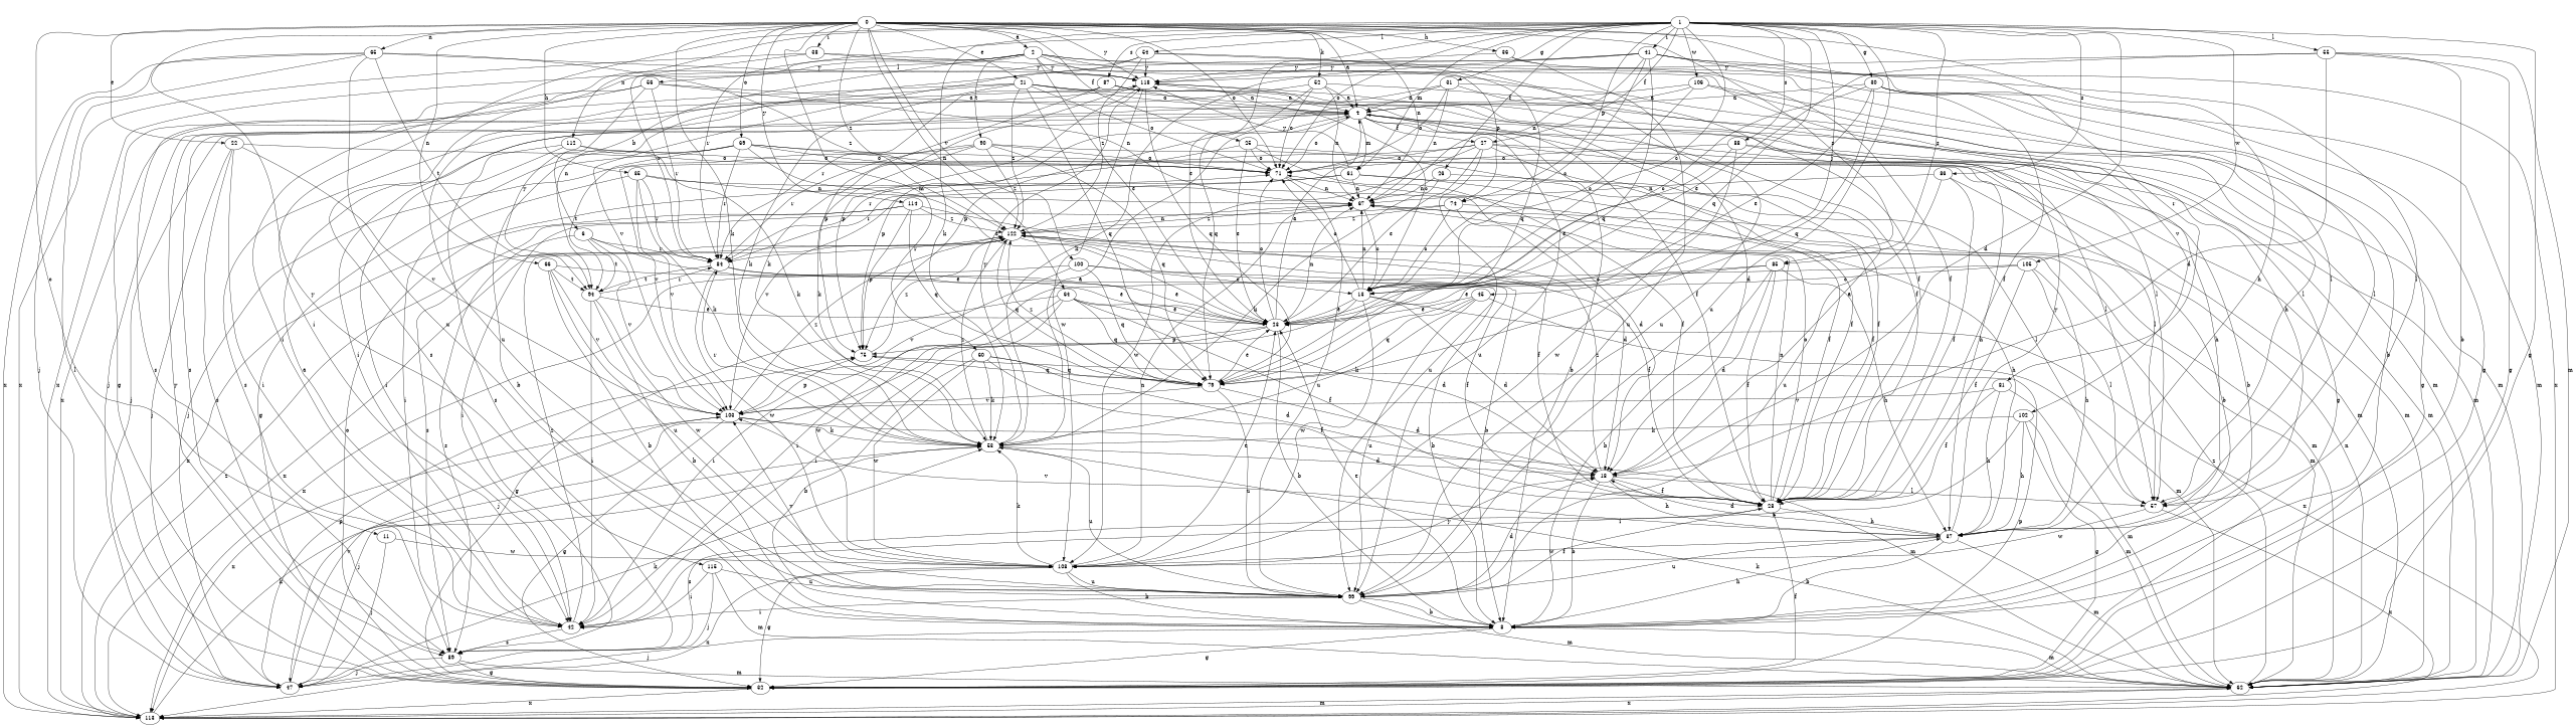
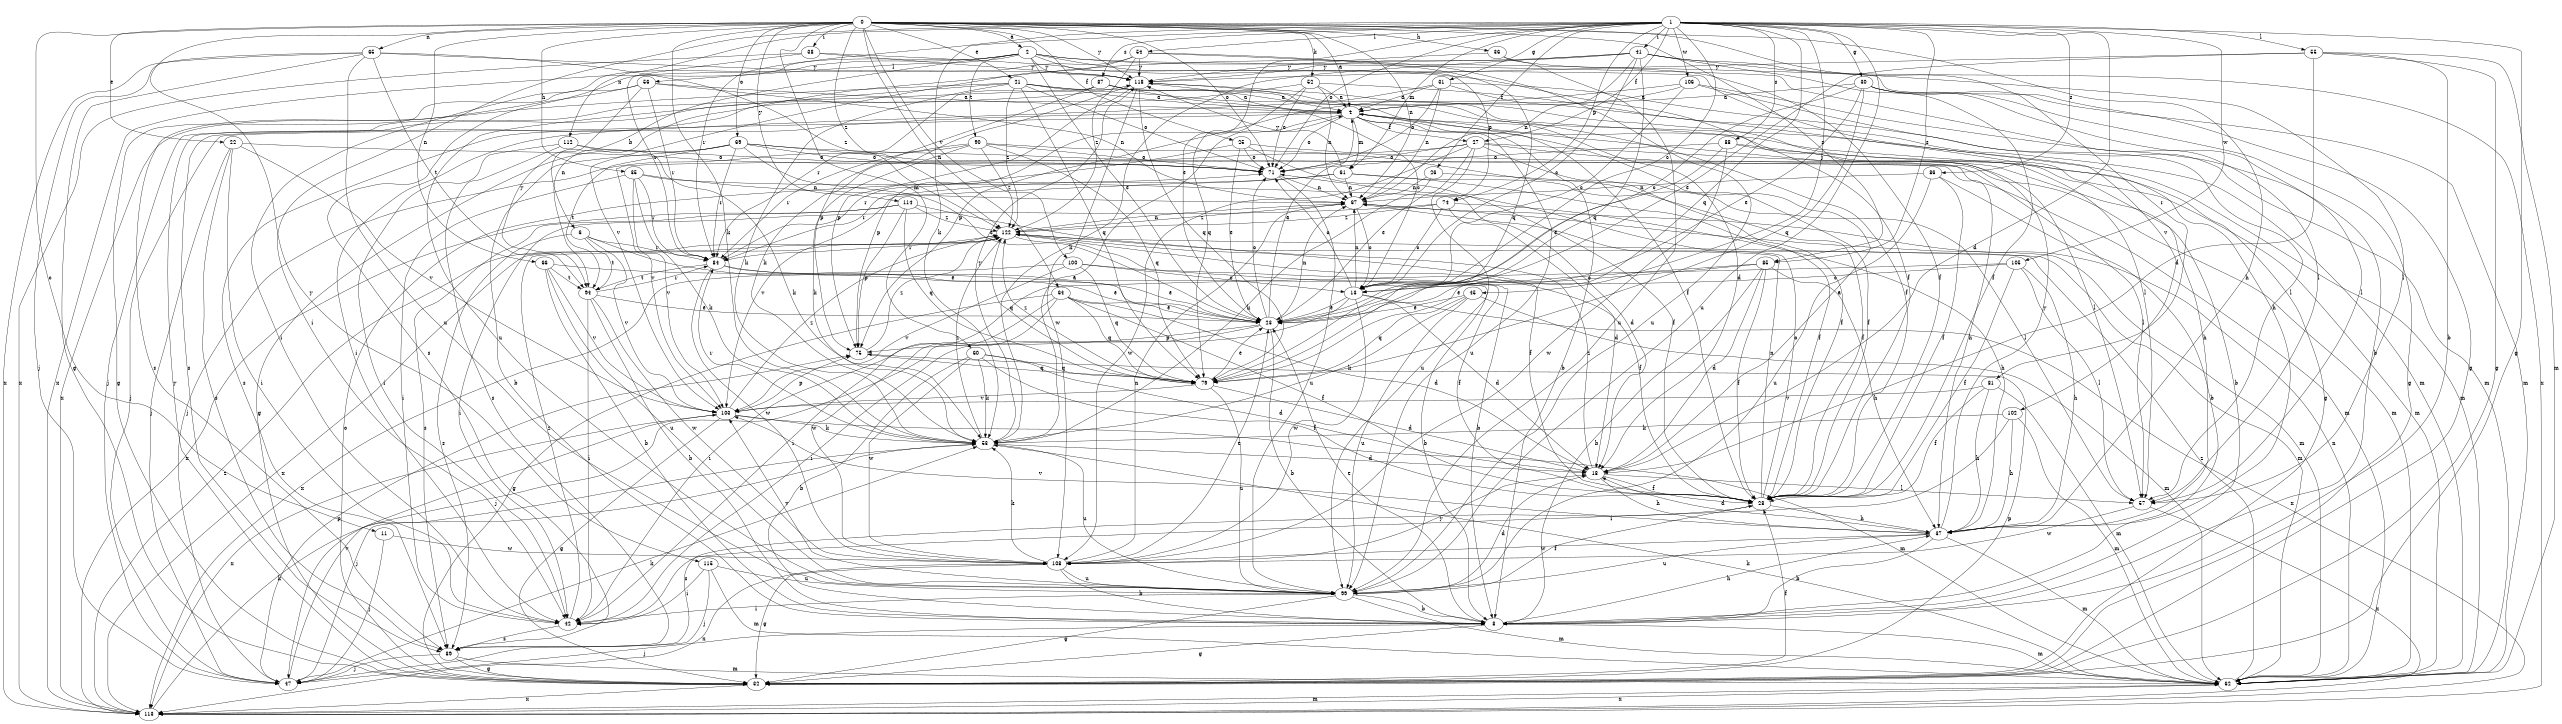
  strict digraph {
    0
    2
    4
    11
    21
    22
    25
    35
    36
    37
    38
    52
    53
    60
    64
    65
    66
    67
    69
    71
    81
    85
    100
    114
    115
    118
    122
    23
    32
    42
    74
    6
    56
    57
    90
    102
    113
    27
    61
    99
    8
    47
    62
    75
    89
    108
    18
    79
    28
    103
    84
    94
    13
    1
    26
    30
    31
    41
    45
    54
    55
    86
    87
    88
    105
    106
    112
    0 -> 2 [label=a]
    0 -> 4 [label=a]
    0 -> 11 [label=c]
    0 -> 21 [label=e]
    0 -> 22 [label=e]
    0 -> 25 [label=f]
    0 -> 35 [label=h]
    0 -> 36 [label=h]
    0 -> 37 [label=h]
    0 -> 38 [label=i]
    0 -> 52 [label=k]
    0 -> 53 [label=k]
    0 -> 60 [label=m]
    0 -> 64 [label=n]
    0 -> 65 [label=n]
    0 -> 66 [label=n]
    0 -> 67 [label=n]
    0 -> 69 [label=o]
    0 -> 71 [label=o]
    0 -> 81 [label=r]
    0 -> 85 [label=s]
    0 -> 100 [label=v]
    0 -> 114 [label=y]
    0 -> 115 [label=y]
    0 -> 118 [label=y]
    0 -> 122 [label=z]
    2 -> 118 [label=y]
    2 -> 23 [label=e]
    2 -> 32 [label=g]
    2 -> 42 [label=i]
    2 -> 74 [label=p]
    2 -> 6 [label=b]
    2 -> 56 [label=l]
    2 -> 57 [label=l]
    2 -> 90 [label=t]
    2 -> 102 [label=v]
    2 -> 113 [label=x]
    4 -> 71 [label=o]
    4 -> 32 [label=g]
    4 -> 57 [label=l]
    4 -> 27 [label=f]
    4 -> 61 [label=m]
    4 -> 99 [label=u]
    4 -> 8 [label=b]
    4 -> 47 [label=j]
    4 -> 62 [label=m]
    4 -> 75 [label=p]
    4 -> 89 [label=s]
    11 -> 47 [label=j]
    11 -> 108 [label=w]
    21 -> 4 [label=a]
    21 -> 53 [label=k]
    21 -> 71 [label=o]
    21 -> 122 [label=z]
    21 -> 113 [label=x]
    21 -> 99 [label=u]
    21 -> 18 [label=d]
    21 -> 79 [label=q]
    21 -> 28 [label=f]
    22 -> 71 [label=o]
    22 -> 42 [label=i]
    22 -> 47 [label=j]
    22 -> 89 [label=s]
    22 -> 103 [label=v]
    25 -> 71 [label=o]
    25 -> 23 [label=e]
    25 -> 62 [label=m]
    25 -> 28 [label=f]
    25 -> 84 [label=r]
    35 -> 53 [label=k]
    35 -> 67 [label=n]
    35 -> 42 [label=i]
    35 -> 18 [label=d]
    35 -> 103 [label=v]
    35 -> 84 [label=r]
    36 -> 118 [label=y]
    36 -> 99 [label=u]
    36 -> 28 [label=f]
    37 -> 118 [label=y]
    37 -> 99 [label=u]
    37 -> 8 [label=b]
    37 -> 62 [label=m]
    37 -> 108 [label=w]
    37 -> 18 [label=d]
    37 -> 103 [label=v]
    38 -> 118 [label=y]
    38 -> 113 [label=x]
    38 -> 28 [label=f]
    38 -> 84 [label=r]
    52 -> 4 [label=a]
    52 -> 67 [label=n]
    52 -> 71 [label=o]
    52 -> 62 [label=m]
    52 -> 89 [label=s]
    52 -> 79 [label=q]
    53 -> 4 [label=a]
    53 -> 118 [label=y]
    53 -> 122 [label=z]
    53 -> 99 [label=u]
    53 -> 47 [label=j]
    53 -> 18 [label=d]
    53 -> 84 [label=r]
    60 -> 53 [label=k]
    60 -> 8 [label=b]
    60 -> 108 [label=w]
    60 -> 18 [label=d]
    60 -> 79 [label=q]
    60 -> 28 [label=f]
    64 -> 23 [label=e]
    64 -> 32 [label=g]
    64 -> 42 [label=i]
    64 -> 108 [label=w]
    64 -> 18 [label=d]
    64 -> 79 [label=q]
    64 -> 28 [label=f]
    65 -> 118 [label=y]
    65 -> 122 [label=z]
-   65 -> 32 [label=l]
+   65 -> 32 [label=g]
    65 -> 113 [label=x]
    65 -> 99 [label=u]
    65 -> 47 [label=j]
    65 -> 94 [label=t]
    66 -> 23 [label=e]
    66 -> 99 [label=u]
    66 -> 8 [label=b]
    66 -> 103 [label=v]
    66 -> 94 [label=t]
    67 -> 122 [label=z]
    67 -> 62 [label=m]
    67 -> 13 [label=c]
    69 -> 37 [label=h]
    69 -> 71 [label=o]
    69 -> 23 [label=e]
    69 -> 32 [label=g]
    69 -> 8 [label=b]
    69 -> 62 [label=m]
    69 -> 84 [label=r]
    69 -> 94 [label=t]
    71 -> 67 [label=n]
    71 -> 99 [label=u]
    81 -> 37 [label=h]
    81 -> 62 [label=m]
    81 -> 28 [label=f]
    81 -> 103 [label=v]
    85 -> 37 [label=h]
    85 -> 23 [label=e]
    85 -> 8 [label=b]
    85 -> 18 [label=d]
    85 -> 28 [label=f]
    85 -> 13 [label=c]
    100 -> 113 [label=x]
    100 -> 79 [label=q]
    100 -> 28 [label=f]
    100 -> 103 [label=v]
    100 -> 13 [label=c]
    114 -> 122 [label=z]
    114 -> 113 [label=x]
    114 -> 75 [label=p]
    114 -> 89 [label=s]
    114 -> 79 [label=q]
    114 -> 28 [label=f]
    115 -> 42 [label=i]
    115 -> 99 [label=u]
    115 -> 47 [label=j]
    115 -> 62 [label=m]
    118 -> 4 [label=a]
    118 -> 53 [label=k]
    118 -> 57 [label=l]
    118 -> 75 [label=p]
    118 -> 108 [label=w]
    118 -> 79 [label=q]
    122 -> 67 [label=n]
    122 -> 113 [label=x]
    122 -> 8 [label=b]
    122 -> 62 [label=m]
    122 -> 79 [label=q]
    122 -> 28 [label=f]
    122 -> 84 [label=r]
    23 -> 4 [label=a]
    23 -> 67 [label=n]
    23 -> 71 [label=o]
    23 -> 8 [label=b]
    23 -> 47 [label=j]
    23 -> 75 [label=p]
    32 -> 71 [label=o]
    32 -> 118 [label=y]
    32 -> 113 [label=x]
    32 -> 75 [label=p]
    32 -> 28 [label=f]
-   42 -> 4 [label=a]
    42 -> 122 [label=z]
    42 -> 89 [label=s]
    74 -> 37 [label=h]
    74 -> 122 [label=z]
    74 -> 42 [label=i]
    74 -> 18 [label=d]
    74 -> 13 [label=c]
    6 -> 23 [label=e]
    6 -> 89 [label=s]
    6 -> 103 [label=v]
    6 -> 84 [label=r]
    6 -> 94 [label=t]
    56 -> 4 [label=a]
    56 -> 67 [label=n]
    56 -> 32 [label=g]
    56 -> 89 [label=s]
    56 -> 84 [label=r]
    56 -> 94 [label=y]
    57 -> 113 [label=x]
    57 -> 108 [label=w]
    90 -> 53 [label=k]
    90 -> 71 [label=o]
    90 -> 122 [label=z]
    90 -> 47 [label=j]
    90 -> 79 [label=q]
    90 -> 28 [label=f]
    90 -> 84 [label=r]
    102 -> 37 [label=h]
    102 -> 53 [label=k]
    102 -> 42 [label=i]
    102 -> 62 [label=m]
    113 -> 53 [label=k]
    113 -> 122 [label=z]
    113 -> 62 [label=m]
    27 -> 71 [label=o]
    27 -> 23 [label=e]
    27 -> 57 [label=l]
    27 -> 99 [label=u]
    27 -> 8 [label=b]
    27 -> 108 [label=w]
    27 -> 28 [label=f]
    27 -> 103 [label=v]
    61 -> 67 [label=n]
    61 -> 118 [label=y]
    61 -> 57 [label=l]
    61 -> 28 [label=f]
    61 -> 103 [label=v]
    61 -> 84 [label=r]
-   102 -> 32 [label=g]
+   99 -> 32 [label=g]
    99 -> 42 [label=i]
    99 -> 8 [label=b]
    99 -> 62 [label=m]
    99 -> 18 [label=d]
    99 -> 28 [label=f]
    99 -> 103 [label=v]
    8 -> 37 [label=h]
    8 -> 23 [label=e]
    8 -> 32 [label=g]
    8 -> 47 [label=j]
    8 -> 62 [label=m]
    47 -> 53 [label=k]
    47 -> 75 [label=p]
    47 -> 103 [label=v]
    62 -> 53 [label=k]
    62 -> 67 [label=n]
    62 -> 122 [label=z]
    62 -> 113 [label=x]
    75 -> 122 [label=z]
    75 -> 79 [label=q]
    89 -> 32 [label=g]
    89 -> 47 [label=j]
    89 -> 62 [label=m]
    108 -> 53 [label=k]
    108 -> 67 [label=n]
    108 -> 23 [label=e]
    108 -> 32 [label=g]
    108 -> 113 [label=x]
    108 -> 99 [label=u]
    108 -> 8 [label=b]
    108 -> 18 [label=y]
    18 -> 4 [label=a]
    18 -> 37 [label=h]
    18 -> 122 [label=z]
    18 -> 57 [label=l]
-   18 -> 8 [label=b]
    18 -> 28 [label=f]
    79 -> 122 [label=z]
    79 -> 23 [label=e]
    79 -> 99 [label=u]
    79 -> 18 [label=d]
    79 -> 103 [label=v]
    28 -> 37 [label=h]
    28 -> 67 [label=n]
    28 -> 71 [label=o]
    28 -> 89 [label=s]
    103 -> 53 [label=k]
    103 -> 122 [label=z]
    103 -> 32 [label=g]
    103 -> 113 [label=x]
    103 -> 62 [label=m]
    103 -> 75 [label=p]
    84 -> 23 [label=e]
    84 -> 8 [label=b]
    84 -> 108 [label=w]
    84 -> 94 [label=t]
    94 -> 23 [label=e]
    94 -> 42 [label=i]
    94 -> 8 [label=b]
    94 -> 108 [label=w]
    94 -> 84 [label=r]
    13 -> 67 [label=n]
    13 -> 71 [label=o]
    13 -> 23 [label=e]
    13 -> 42 [label=i]
    13 -> 113 [label=x]
    13 -> 108 [label=w]
    13 -> 18 [label=d]
    1 -> 53 [label=k]
    1 -> 71 [label=o]
    1 -> 85 [label=s]
    1 -> 23 [label=e]
    1 -> 32 [label=g]
    1 -> 42 [label=i]
    1 -> 74 [label=p]
    1 -> 27 [label=f]
    1 -> 61 [label=m]
    1 -> 99 [label=u]
    1 -> 18 [label=d]
    1 -> 79 [label=q]
    1 -> 84 [label=r]
    1 -> 13 [label=c]
    1 -> 26 [label=f]
    1 -> 30 [label=g]
    1 -> 31 [label=g]
    1 -> 41 [label=i]
    1 -> 45 [label=j]
    1 -> 54 [label=l]
    1 -> 55 [label=l]
    1 -> 86 [label=s]
    1 -> 87 [label=s]
    1 -> 88 [label=s]
    1 -> 105 [label=w]
    1 -> 106 [label=w]
    1 -> 112 [label=x]
    26 -> 53 [label=k]
    26 -> 67 [label=n]
    26 -> 28 [label=f]
    30 -> 4 [label=a]
    30 -> 23 [label=e]
    30 -> 32 [label=g]
    30 -> 57 [label=l]
    30 -> 62 [label=m]
    30 -> 79 [label=q]
    30 -> 13 [label=c]
    31 -> 4 [label=a]
    31 -> 37 [label=h]
    31 -> 67 [label=n]
    31 -> 71 [label=o]
    31 -> 42 [label=i]
    31 -> 62 [label=m]
    41 -> 53 [label=k]
    41 -> 67 [label=n]
    41 -> 118 [label=y]
    41 -> 57 [label=l]
    41 -> 113 [label=x]
    41 -> 79 [label=q]
    41 -> 28 [label=f]
    41 -> 94 [label=n]
    41 -> 13 [label=c]
    45 -> 53 [label=k]
    45 -> 23 [label=e]
    45 -> 99 [label=u]
    45 -> 62 [label=m]
    45 -> 79 [label=q]
    54 -> 118 [label=y]
    54 -> 122 [label=z]
    54 -> 99 [label=u]
    54 -> 89 [label=s]
    54 -> 79 [label=q]
    54 -> 103 [label=v]
    55 -> 118 [label=y]
    55 -> 23 [label=e]
    55 -> 32 [label=g]
    55 -> 8 [label=b]
    55 -> 62 [label=m]
    55 -> 18 [label=d]
    86 -> 67 [label=n]
    86 -> 99 [label=u]
    86 -> 8 [label=b]
    86 -> 28 [label=f]
    87 -> 4 [label=a]
    87 -> 47 [label=j]
    87 -> 75 [label=p]
    87 -> 28 [label=f]
    87 -> 84 [label=r]
    87 -> 13 [label=c]
    88 -> 37 [label=h]
    88 -> 71 [label=o]
    88 -> 23 [label=e]
    88 -> 62 [label=m]
    88 -> 108 [label=w]
    105 -> 37 [label=h]
    105 -> 42 [label=i]
    105 -> 57 [label=l]
    105 -> 28 [label=f]
    105 -> 13 [label=c]
    106 -> 4 [label=a]
    106 -> 57 [label=l]
    106 -> 8 [label=b]
    106 -> 75 [label=p]
    106 -> 13 [label=c]
    112 -> 53 [label=k]
    112 -> 71 [label=o]
    112 -> 42 [label=i]
    112 -> 89 [label=s]
  }
